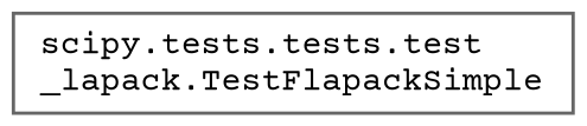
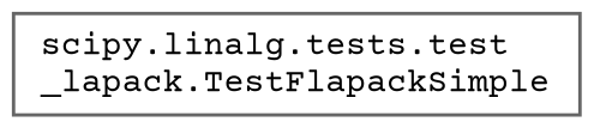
  digraph {
    rankdir=LR
    fontname="Courier Prime"
-   n1 [color=grey40 fillcolor=white fontname="Courier Prime" fontsize=10 height=0.2 label="scipy.tests.tests.test\l_lapack.TestFlapackSimple" shape=box style=filled width=0.4]
+   n1 [color=grey40 fillcolor=white fontname="Courier Prime" fontsize=10 height=0.2 label="scipy.linalg.tests.test\l_lapack.TestFlapackSimple" shape=box style=filled width=0.4]
  }
